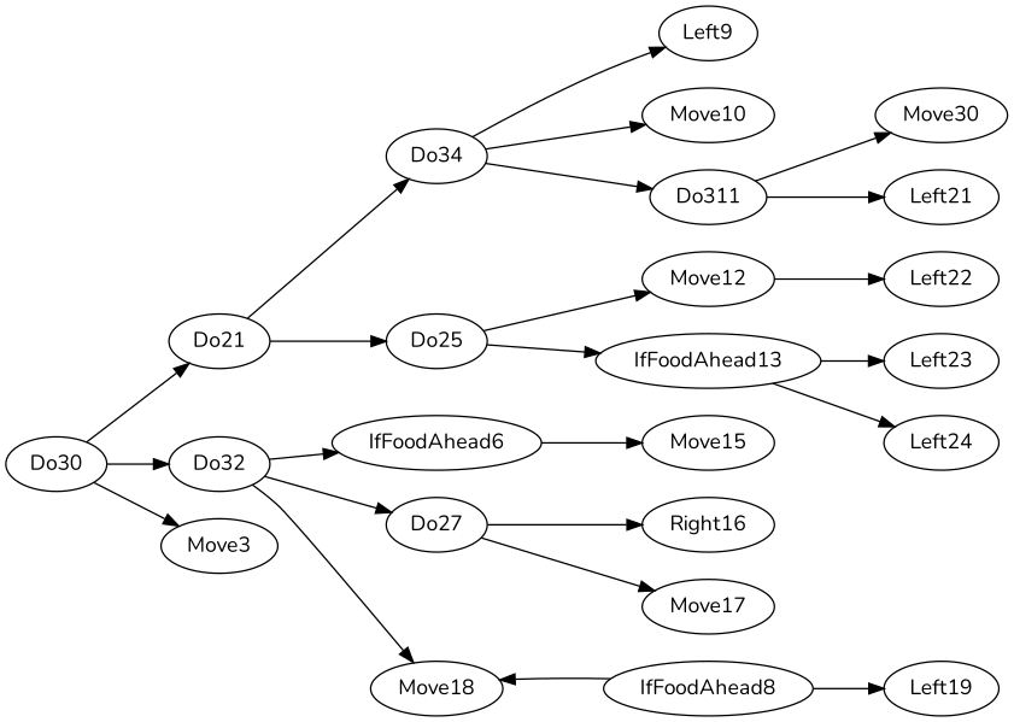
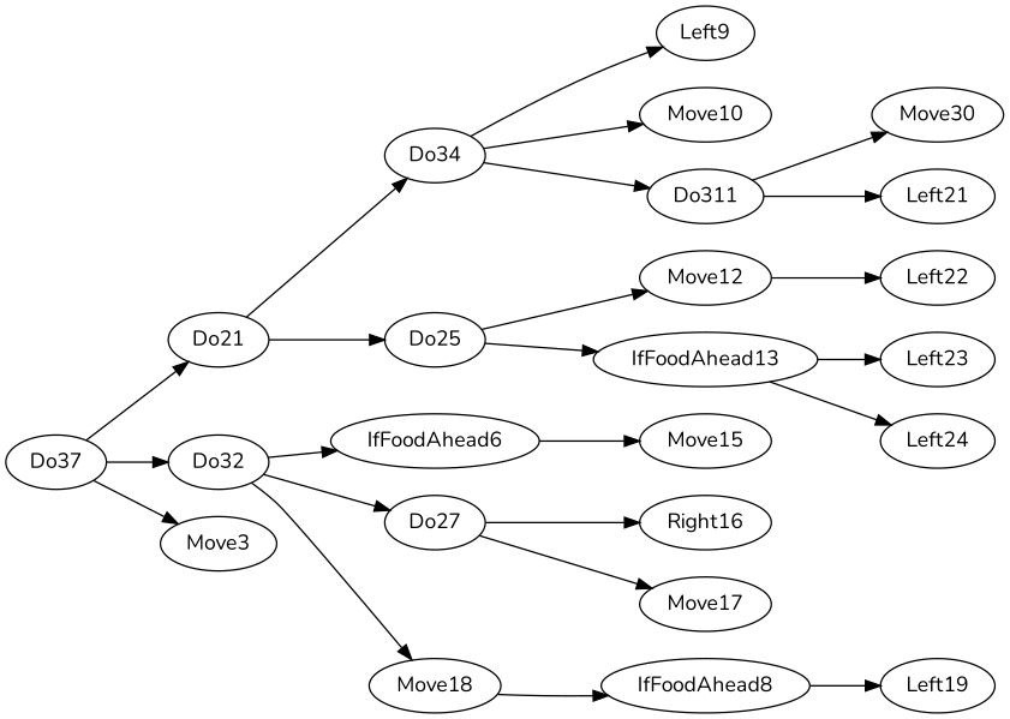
  digraph {
    fontname=Nunito
    rankdir=LR
    node [fontname=Nunito]
    edge [fontname=Nunito]
-   Do30
+   Do30 [label=Do37]
    Do21
    Do32
    Move3
    Do34
    Do25
    IfFoodAhead6
    Do27
    Move18
    Left9
    Move10
    Do311
    Move12
    IfFoodAhead13
    Move15
    Right16
    Move17
    IfFoodAhead8
    Left19
    n20 [label=Move30]
    Left21
    Left22
    Left23
    Left24
    Do30 -> Do21
    Do30 -> Do32
    Do30 -> Move3
    Do21 -> Do34
    Do21 -> Do25
    Do32 -> IfFoodAhead6
    Do32 -> Do27
    Do32 -> Move18
    Do34 -> Left9
    Do34 -> Move10
    Do34 -> Do311
    Do25 -> Move12
    Do25 -> IfFoodAhead13
    IfFoodAhead6 -> Move15
    Do27 -> Right16
    Do27 -> Move17
    Do311 -> n20
    Do311 -> Left21
    Move12 -> Left22
    IfFoodAhead13 -> Left23
    IfFoodAhead13 -> Left24
-   IfFoodAhead8 -> Move18
+   Move18 -> IfFoodAhead8
    IfFoodAhead8 -> Left19
  }
